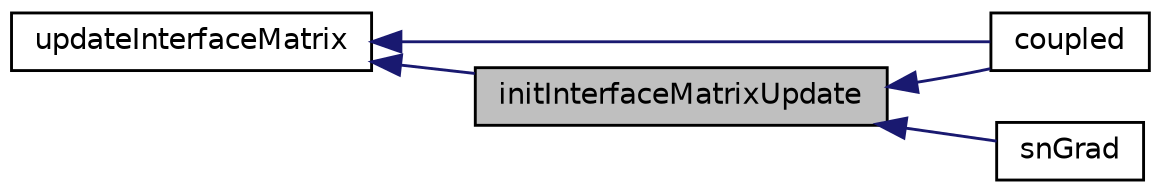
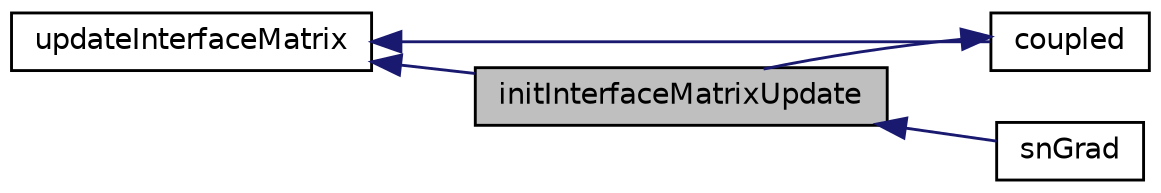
  digraph {
    rankdir=LR
    node [color=black fontname=Helvetica fontsize=10 shape=record]
    edge [color=midnightblue dir=back fontname=Helvetica fontsize=10 labelfontname=Helvetica labelfontsize=10 style=solid]
    n1 [fillcolor=grey75 fontcolor=black height=0.2 label=initInterfaceMatrixUpdate style=filled width=0.4]
    n2 [height=0.2 label=coupled width=0.4]
    n3 [height=0.2 label=snGrad width=0.4]
    n4 [height=0.2 label=updateInterfaceMatrix width=0.4]
-   n1 -> n2
+   n2 -> n1
    n1 -> n3
    n4 -> n1
    n4 -> n2
  }
